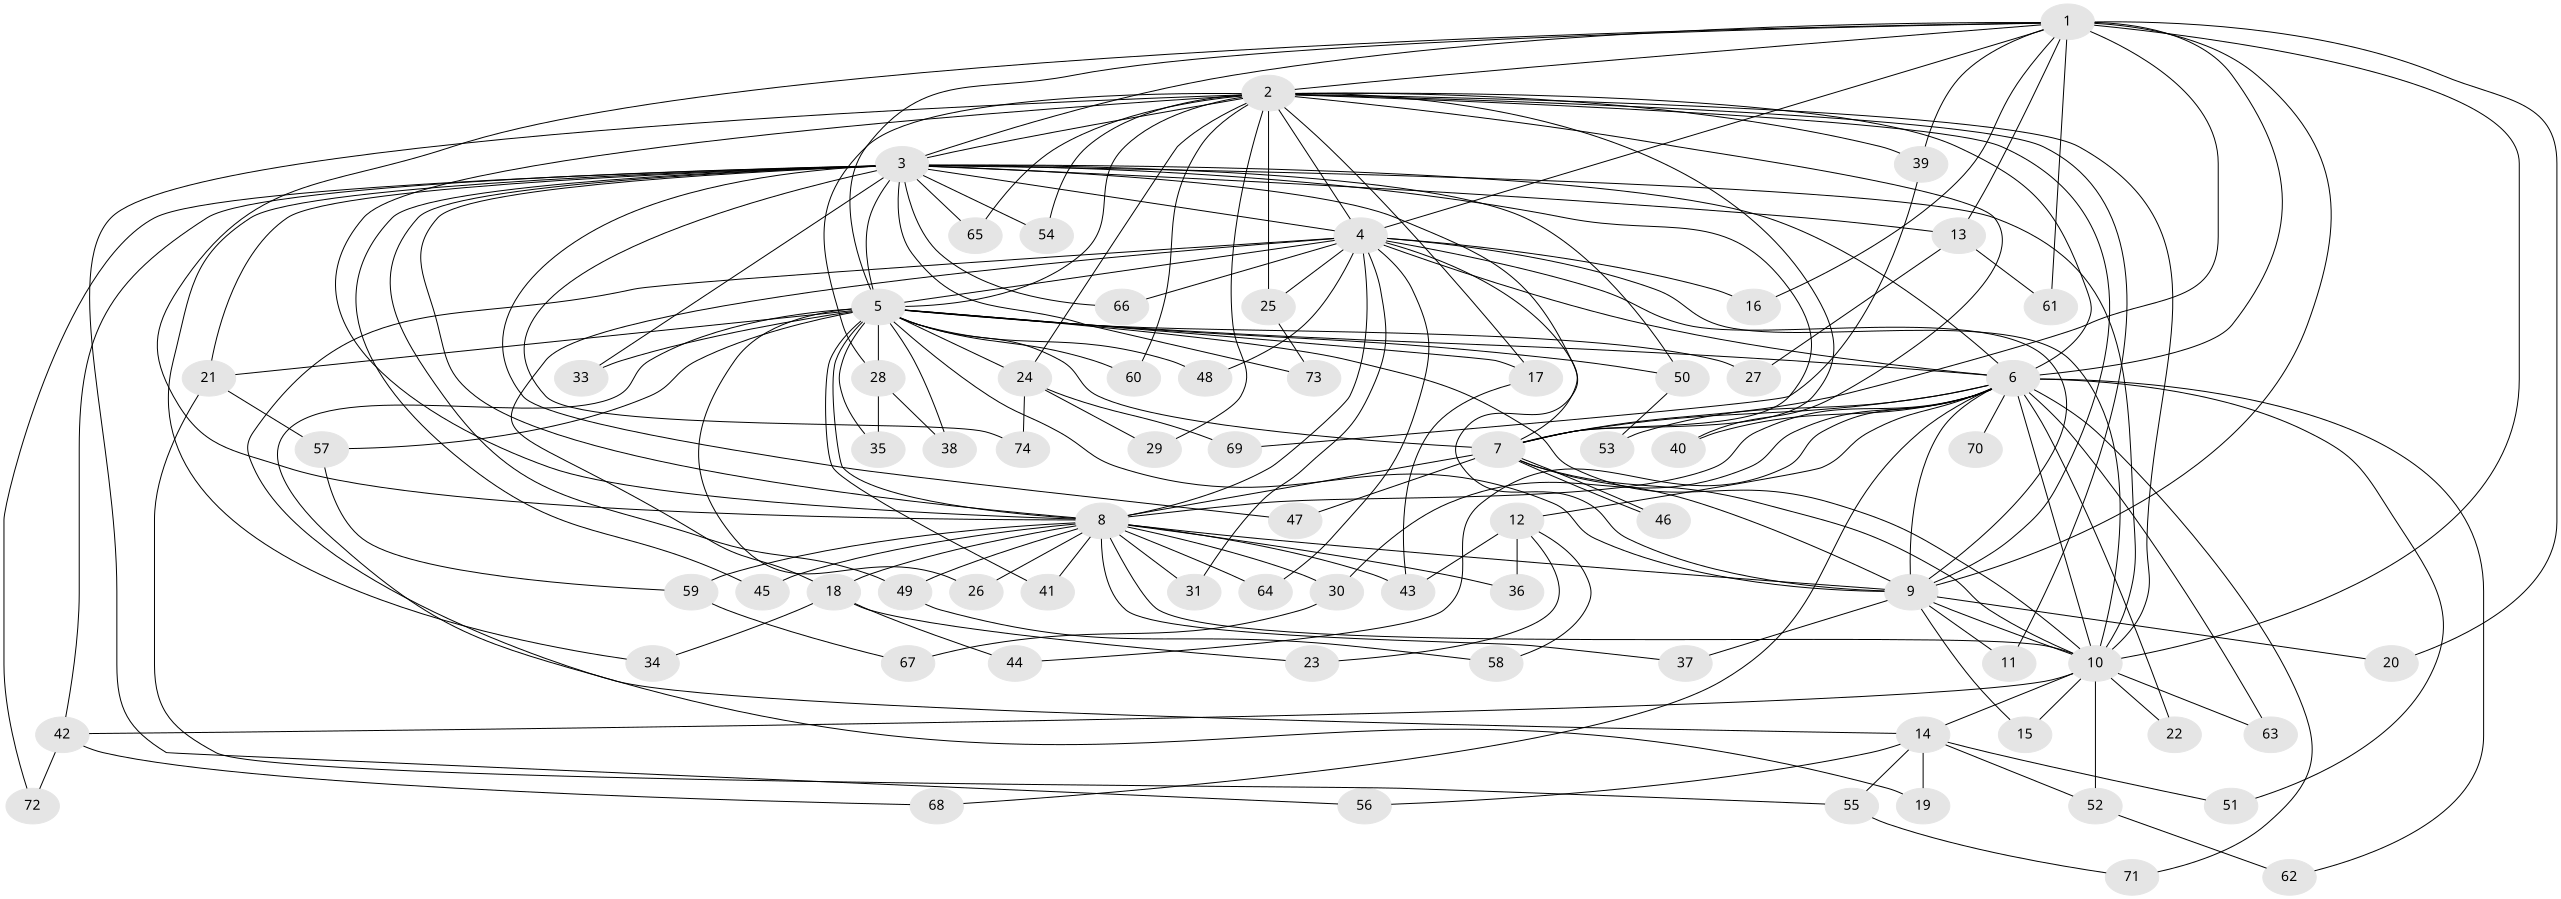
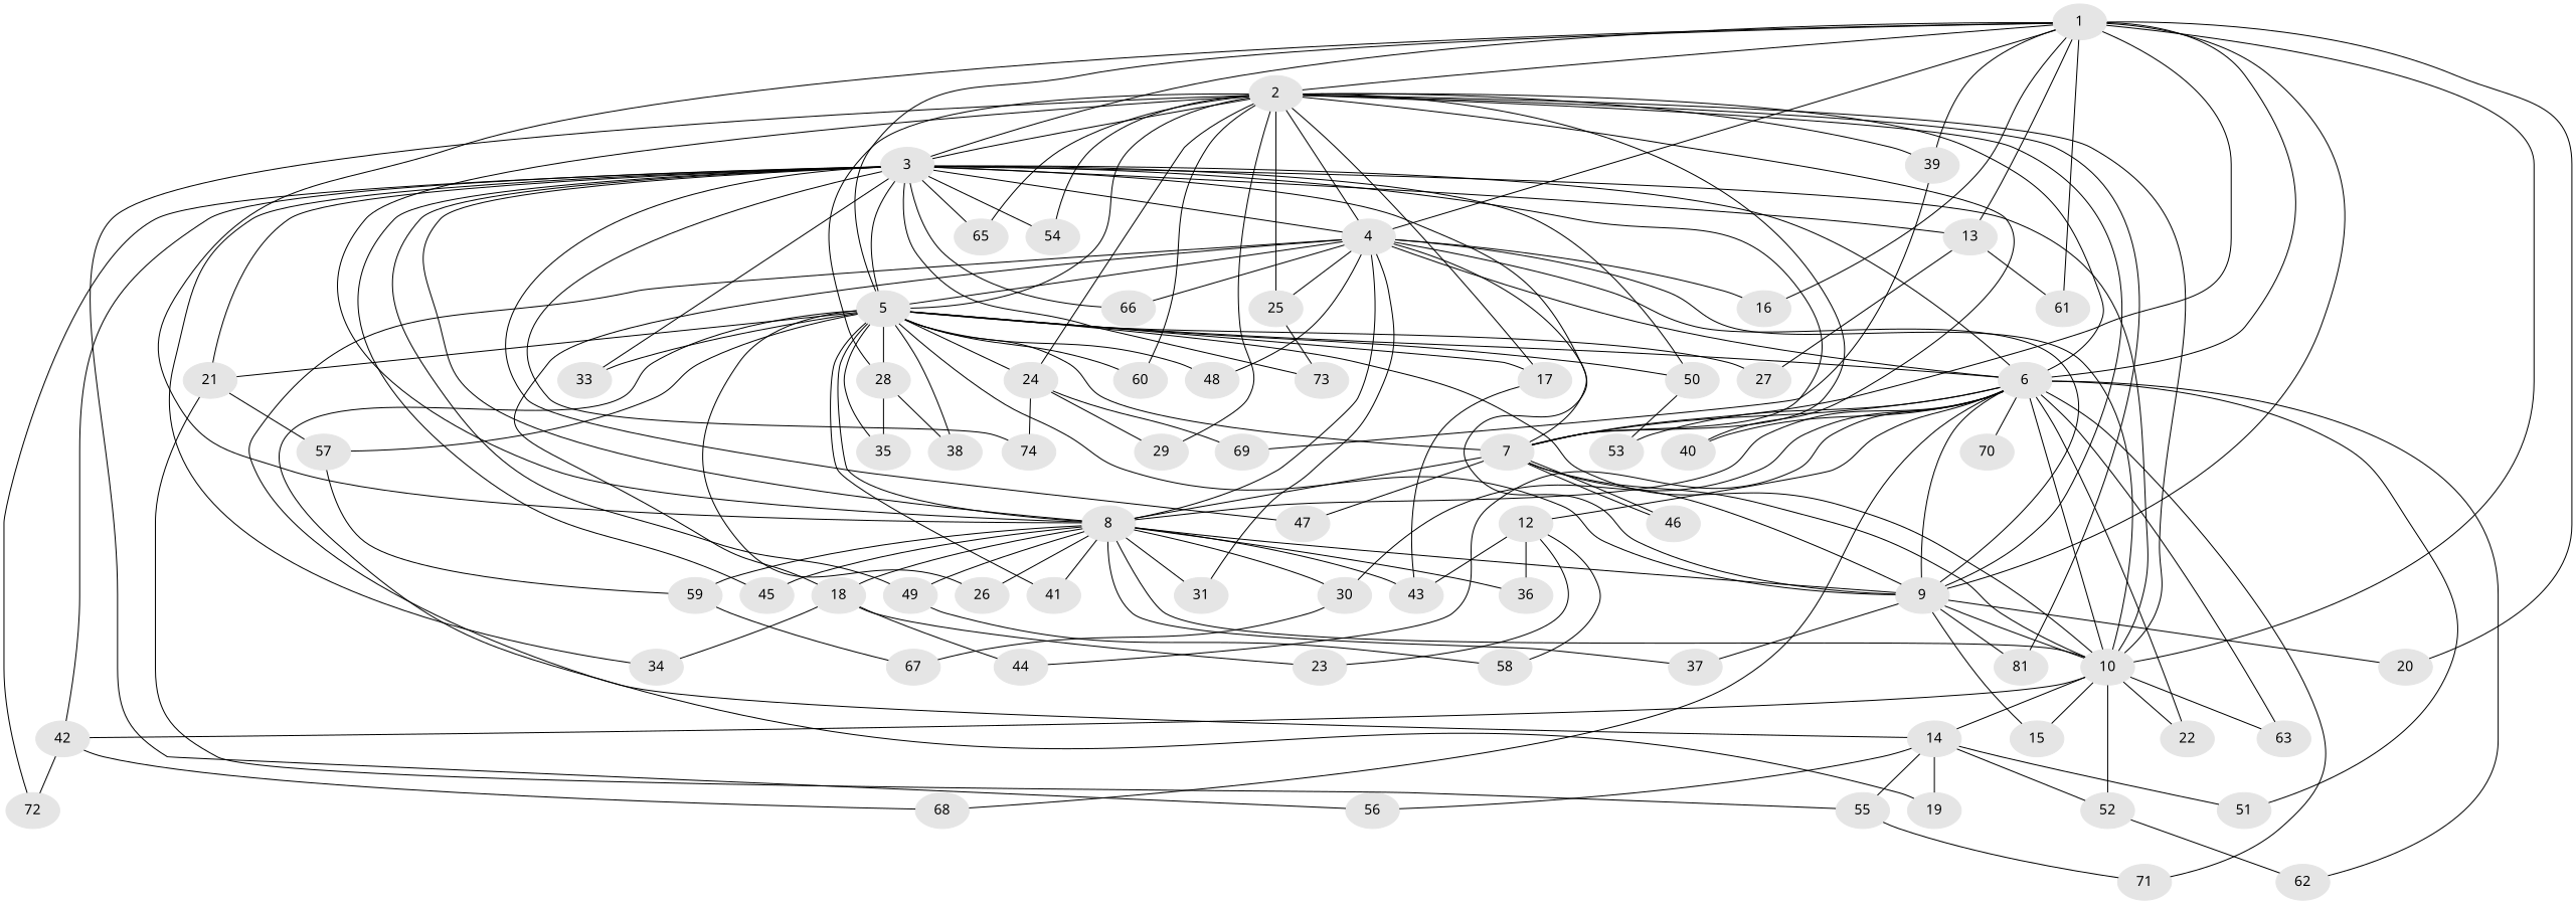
  graph {
    fontname="Noto Sans"
    node [color=gray90 fontname="Noto Sans" style=filled]
    edge [fontname="Noto Sans"]
    1
    2
    3
    4
    5
    6
    7
    8
    9
    10
    13
    16
    20
    39
    61
-   11
+   11 [label=81]
    17
    24
    25
    28
    29
    40
    54
    56
    60
    65
    21
    33
    34
    42
    45
    47
    49
    50
    66
    72
    73
    74
    14
    18
    31
    48
-   64
    19
    26
    27
    35
    38
    41
    57
    12
    22
    30
    44
    51
    53
    62
    63
    68
    70
    71
    46
    36
    37
    59
    43
    15
    52
    69
    55
    58
    23
    67
    1 -- 2
    1 -- 3
    1 -- 4
    1 -- 5
    1 -- 6
    1 -- 7
    1 -- 8
    1 -- 9
    1 -- 10
    1 -- 13
    1 -- 16
    1 -- 20
    1 -- 39
    1 -- 61
    2 -- 3
    2 -- 4
    2 -- 5
    2 -- 6
    2 -- 7
    2 -- 8
    2 -- 9
    2 -- 10
    2 -- 39
    2 -- 11
    2 -- 17
    2 -- 24
    2 -- 25
    2 -- 28
    2 -- 29
    2 -- 40
    2 -- 54
    2 -- 56
    2 -- 60
    2 -- 65
    3 -- 4
    3 -- 5
    3 -- 6
    3 -- 7
    3 -- 8
    3 -- 9
    3 -- 10
    3 -- 13
    3 -- 54
    3 -- 65
    3 -- 21
    3 -- 33
    3 -- 34
    3 -- 42
    3 -- 45
    3 -- 47
    3 -- 49
    3 -- 50
    3 -- 66
    3 -- 72
    3 -- 73
    3 -- 74
    4 -- 5
    4 -- 6
    4 -- 7
    4 -- 8
    4 -- 9
    4 -- 10
    4 -- 16
    4 -- 25
    4 -- 66
    4 -- 14
    4 -- 18
    4 -- 31
    4 -- 48
-   4 -- 64
    5 -- 6
    5 -- 7
    5 -- 8
    5 -- 9
    5 -- 10
    5 -- 17
    5 -- 24
    5 -- 28
    5 -- 60
    5 -- 21
    5 -- 33
    5 -- 50
    5 -- 48
    5 -- 19
    5 -- 26
    5 -- 27
    5 -- 35
    5 -- 38
    5 -- 41
    5 -- 57
    6 -- 7
    6 -- 8
    6 -- 9
    6 -- 10
    6 -- 40
    6 -- 12
    6 -- 22
    6 -- 30
    6 -- 44
    6 -- 51
    6 -- 53
    6 -- 62
    6 -- 63
    6 -- 68
    6 -- 70
    6 -- 71
    7 -- 8
    7 -- 9
    7 -- 10
    7 -- 47
    7 -- 46
    7 -- 46
    8 -- 9
    8 -- 10
    8 -- 45
    8 -- 49
    8 -- 18
    8 -- 31
-   8 -- 64
    8 -- 26
    8 -- 41
    8 -- 30
    8 -- 36
    8 -- 37
    8 -- 59
    8 -- 43
    9 -- 10
    9 -- 20
    9 -- 11
    9 -- 37
    9 -- 15
    10 -- 42
    10 -- 14
    10 -- 22
    10 -- 63
    10 -- 15
    10 -- 52
    13 -- 61
    13 -- 27
    39 -- 69
    17 -- 43
    24 -- 29
    24 -- 74
    24 -- 69
    25 -- 73
    28 -- 35
    28 -- 38
    21 -- 57
    21 -- 55
    42 -- 72
    42 -- 68
    49 -- 58
    50 -- 53
    14 -- 56
    14 -- 19
    14 -- 51
    14 -- 52
    14 -- 55
    18 -- 34
    18 -- 44
    18 -- 23
    57 -- 59
    12 -- 36
    12 -- 43
    12 -- 58
    12 -- 23
    30 -- 67
    59 -- 67
    52 -- 62
    55 -- 71
  }
